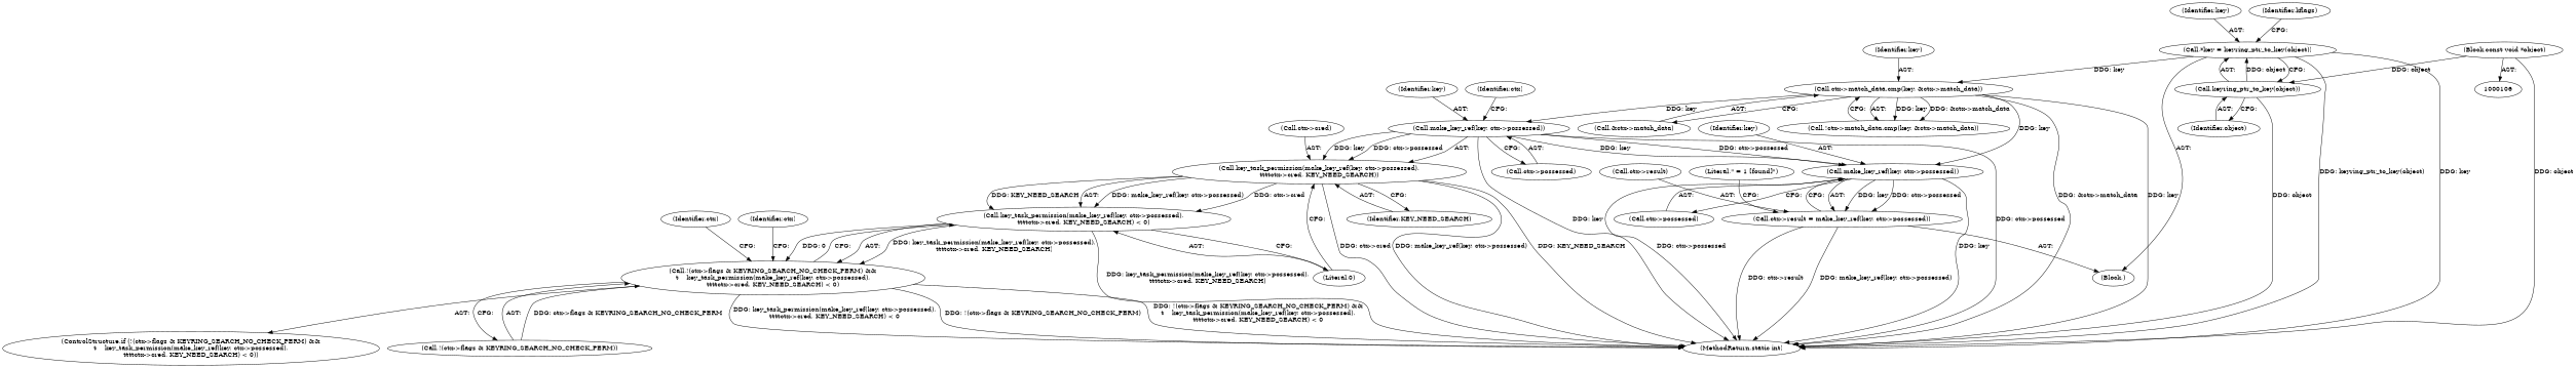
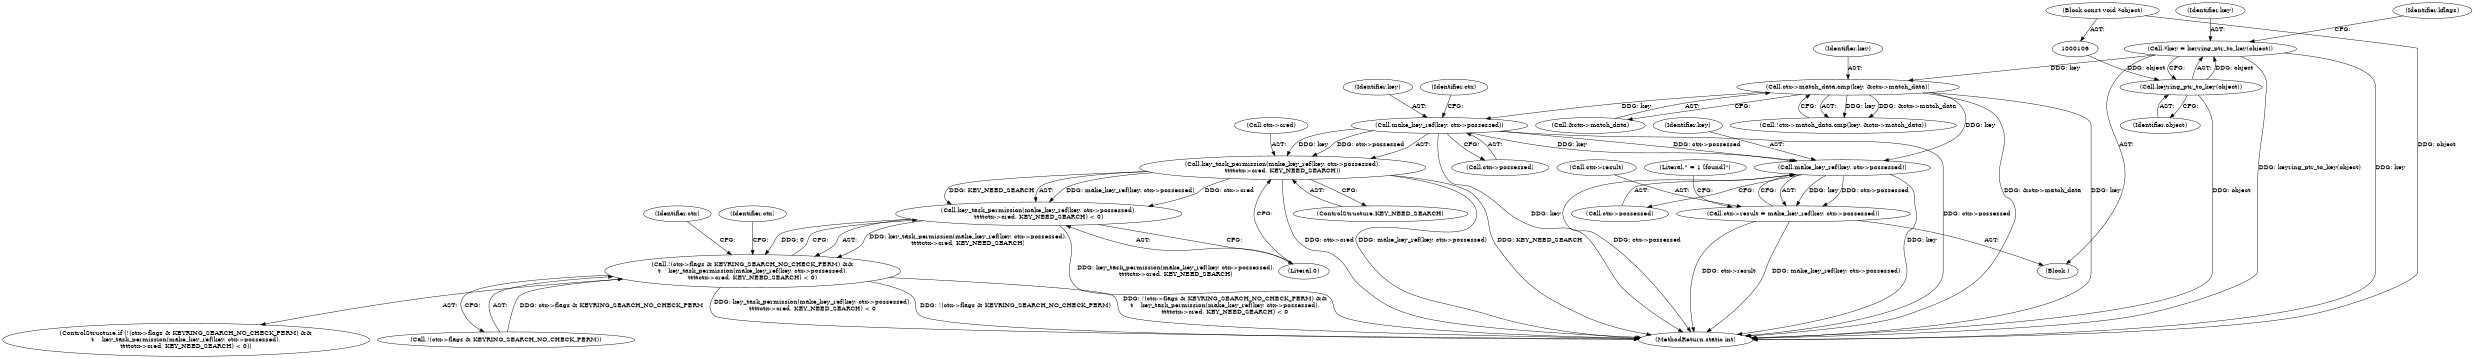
  digraph {
    n1 [label="(Call,make_key_ref(key, ctx->possessed))"]
    n2 [label="(Call,key_task_permission(make_key_ref(key, ctx->possessed),\n\t\t\t\tctx->cred, KEY_NEED_SEARCH))"]
    n3 [label="(Call,make_key_ref(key, ctx->possessed))"]
    n4 [label="(Call,ctx->possessed)"]
    n5 [label="(MethodReturn,static int)"]
    n6 [label="(Call,key_task_permission(make_key_ref(key, ctx->possessed),\n\t\t\t\tctx->cred, KEY_NEED_SEARCH) < 0)"]
-   n7 [label="(Identifier,KEY_NEED_SEARCH)"]
+   n7 [label="(ControlStructure,KEY_NEED_SEARCH)"]
    n8 [label="(Call,ctx->result = make_key_ref(key, ctx->possessed))"]
    n9 [label="(Call,ctx->possessed)"]
    n10 [label="(Call,ctx->match_data.cmp(key, &ctx->match_data))"]
    n11 [label="(Call,&ctx->match_data)"]
    n12 [label="(Call,!ctx->match_data.cmp(key, &ctx->match_data))"]
    n13 [label="(Call,*key = keyring_ptr_to_key(object))"]
    n14 [label="(Call,keyring_ptr_to_key(object))"]
    n15 [label="(Block,)"]
    n16 [label="(Identifier,object)"]
    n17 [label="(Block,const void *object)"]
    1000106
    n19 [label="(Call,!(ctx->flags & KEYRING_SEARCH_NO_CHECK_PERM) &&\n\t    key_task_permission(make_key_ref(key, ctx->possessed),\n\t\t\t\tctx->cred, KEY_NEED_SEARCH) < 0)"]
    n20 [label="(Literal,0)"]
    n21 [label="(ControlStructure,if (!(ctx->flags & KEYRING_SEARCH_NO_CHECK_PERM) &&\n\t    key_task_permission(make_key_ref(key, ctx->possessed),\n\t\t\t\tctx->cred, KEY_NEED_SEARCH) < 0))"]
    n22 [label="(Call,!(ctx->flags & KEYRING_SEARCH_NO_CHECK_PERM))"]
    n23 [label="(Identifier,key)"]
    n24 [label="(Identifier,key)"]
    n25 [label="(Identifier,ctx)"]
    n26 [label="(Identifier,key)"]
    n27 [label="(Call,ctx->result)"]
    n28 [label="(Identifier,ctx)"]
    n29 [label="(Identifier,key)"]
    n30 [label="(Identifier,ctx)"]
    n31 [label="(Literal,\" = 1 [found]\")"]
    n32 [label="(Call,ctx->cred)"]
    n33 [label="(Identifier,kflags)"]
    n1 -> n2 [label="AST: "]
    n1 -> n2 [label="DDG: key"]
    n1 -> n2 [label="DDG: ctx->possessed"]
    n1 -> n3 [label="DDG: key"]
    n1 -> n3 [label="DDG: ctx->possessed"]
    n1 -> n4 [label="CFG: "]
    n1 -> n5 [label="DDG: ctx->possessed"]
    n1 -> n5 [label="DDG: key"]
    n2 -> n5 [label="DDG: make_key_ref(key, ctx->possessed)"]
    n2 -> n5 [label="DDG: KEY_NEED_SEARCH"]
    n2 -> n5 [label="DDG: ctx->cred"]
    n2 -> n6 [label="AST: "]
    n2 -> n6 [label="DDG: make_key_ref(key, ctx->possessed)"]
    n2 -> n6 [label="DDG: ctx->cred"]
    n2 -> n6 [label="DDG: KEY_NEED_SEARCH"]
    n2 -> n7 [label="CFG: "]
    n3 -> n5 [label="DDG: key"]
    n3 -> n5 [label="DDG: ctx->possessed"]
    n3 -> n8 [label="AST: "]
    n3 -> n8 [label="DDG: key"]
    n3 -> n8 [label="DDG: ctx->possessed"]
    n3 -> n9 [label="CFG: "]
    n4 -> n1 [label="AST: "]
    n6 -> n5 [label="DDG: key_task_permission(make_key_ref(key, ctx->possessed),\n\t\t\t\tctx->cred, KEY_NEED_SEARCH)"]
    n6 -> n19 [label="AST: "]
    n6 -> n19 [label="DDG: key_task_permission(make_key_ref(key, ctx->possessed),\n\t\t\t\tctx->cred, KEY_NEED_SEARCH)"]
    n6 -> n19 [label="DDG: 0"]
    n6 -> n20 [label="CFG: "]
    n7 -> n2 [label="AST: "]
    n8 -> n3 [label="CFG: "]
    n8 -> n5 [label="DDG: ctx->result"]
    n8 -> n5 [label="DDG: make_key_ref(key, ctx->possessed)"]
    n8 -> n15 [label="AST: "]
    n9 -> n3 [label="AST: "]
    n10 -> n1 [label="DDG: key"]
    n10 -> n3 [label="DDG: key"]
    n10 -> n5 [label="DDG: &ctx->match_data"]
    n10 -> n5 [label="DDG: key"]
    n10 -> n11 [label="CFG: "]
    n10 -> n12 [label="AST: "]
    n10 -> n12 [label="DDG: key"]
    n10 -> n12 [label="DDG: &ctx->match_data"]
    n11 -> n10 [label="AST: "]
    n12 -> n10 [label="CFG: "]
    n13 -> n5 [label="DDG: keyring_ptr_to_key(object)"]
    n13 -> n5 [label="DDG: key"]
    n13 -> n10 [label="DDG: key"]
    n13 -> n14 [label="CFG: "]
    n13 -> n15 [label="AST: "]
    n14 -> n5 [label="DDG: object"]
    n14 -> n13 [label="AST: "]
    n14 -> n13 [label="DDG: object"]
    n14 -> n16 [label="CFG: "]
    n16 -> n14 [label="AST: "]
    n17 -> n5 [label="DDG: object"]
-   n17 -> n14 [label="DDG: object"]
+   1000106 -> n14 [label="DDG: object"]
    n17 -> 1000106 [label="AST: "]
    n19 -> n5 [label="DDG: !(ctx->flags & KEYRING_SEARCH_NO_CHECK_PERM) &&\n\t    key_task_permission(make_key_ref(key, ctx->possessed),\n\t\t\t\tctx->cred, KEY_NEED_SEARCH) < 0"]
    n19 -> n5 [label="DDG: key_task_permission(make_key_ref(key, ctx->possessed),\n\t\t\t\tctx->cred, KEY_NEED_SEARCH) < 0"]
    n19 -> n5 [label="DDG: !(ctx->flags & KEYRING_SEARCH_NO_CHECK_PERM)"]
    n19 -> n6 [label="CFG: "]
    n19 -> n21 [label="AST: "]
    n19 -> n22 [label="CFG: "]
    n20 -> n2 [label="CFG: "]
    n20 -> n6 [label="AST: "]
    n22 -> n19 [label="AST: "]
    n22 -> n19 [label="DDG: ctx->flags & KEYRING_SEARCH_NO_CHECK_PERM"]
    n23 -> n13 [label="AST: "]
    n24 -> n10 [label="AST: "]
    n25 -> n19 [label="CFG: "]
    n26 -> n3 [label="AST: "]
    n27 -> n8 [label="AST: "]
    n28 -> n1 [label="CFG: "]
    n29 -> n1 [label="AST: "]
    n30 -> n19 [label="CFG: "]
    n31 -> n8 [label="CFG: "]
    n32 -> n2 [label="AST: "]
    n33 -> n13 [label="CFG: "]
  }
